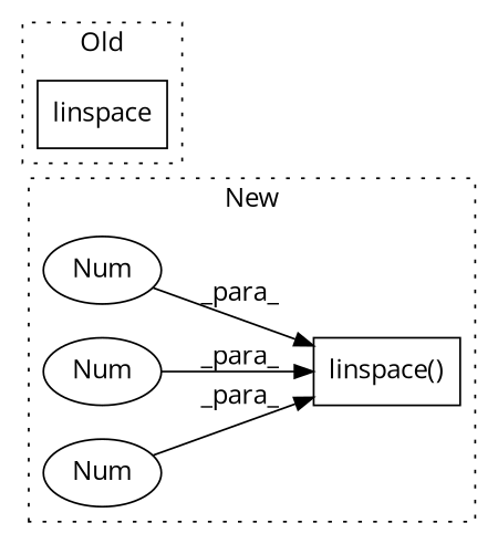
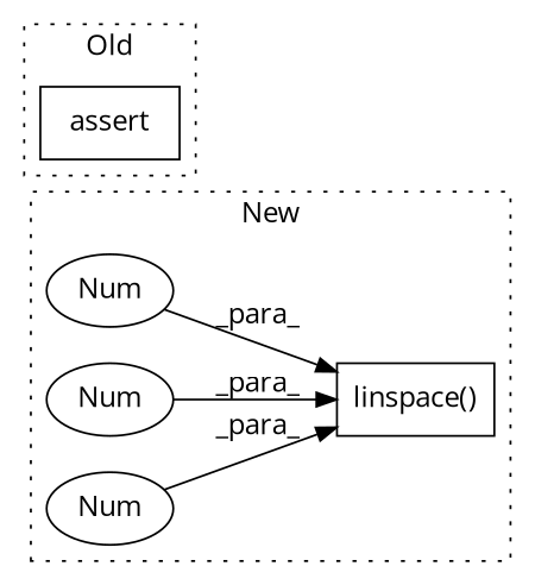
  digraph {
    fontname="Open Sans"
    rankdir=LR
    node [a=76 fontname="Open Sans" l=3 shape=ellipse]
    edge [fontname="Open Sans"]
    n1 [a=75 l="15,1" label="linspace()" s="3552,3579" shape=box]
    n2 [label=Num s=3572]
    n3 [label=Num s=3567]
    n4 [l=2 label=Num s=3577]
-   n5 [a=65 l=7 label=linspace s=3614 shape=box]
+   n5 [a=65 l=7 label=assert s=3614 shape=box]
    subgraph cluster_1 {
      label=New
      style=dotted
      n1
      n2
      n3
      n4
    }
    subgraph cluster_2 {
      label=Old
      style=dotted
      n5
    }
    n2 -> n1 [label=_para_]
    n3 -> n1 [label=_para_]
    n4 -> n1 [label=_para_]
  }
